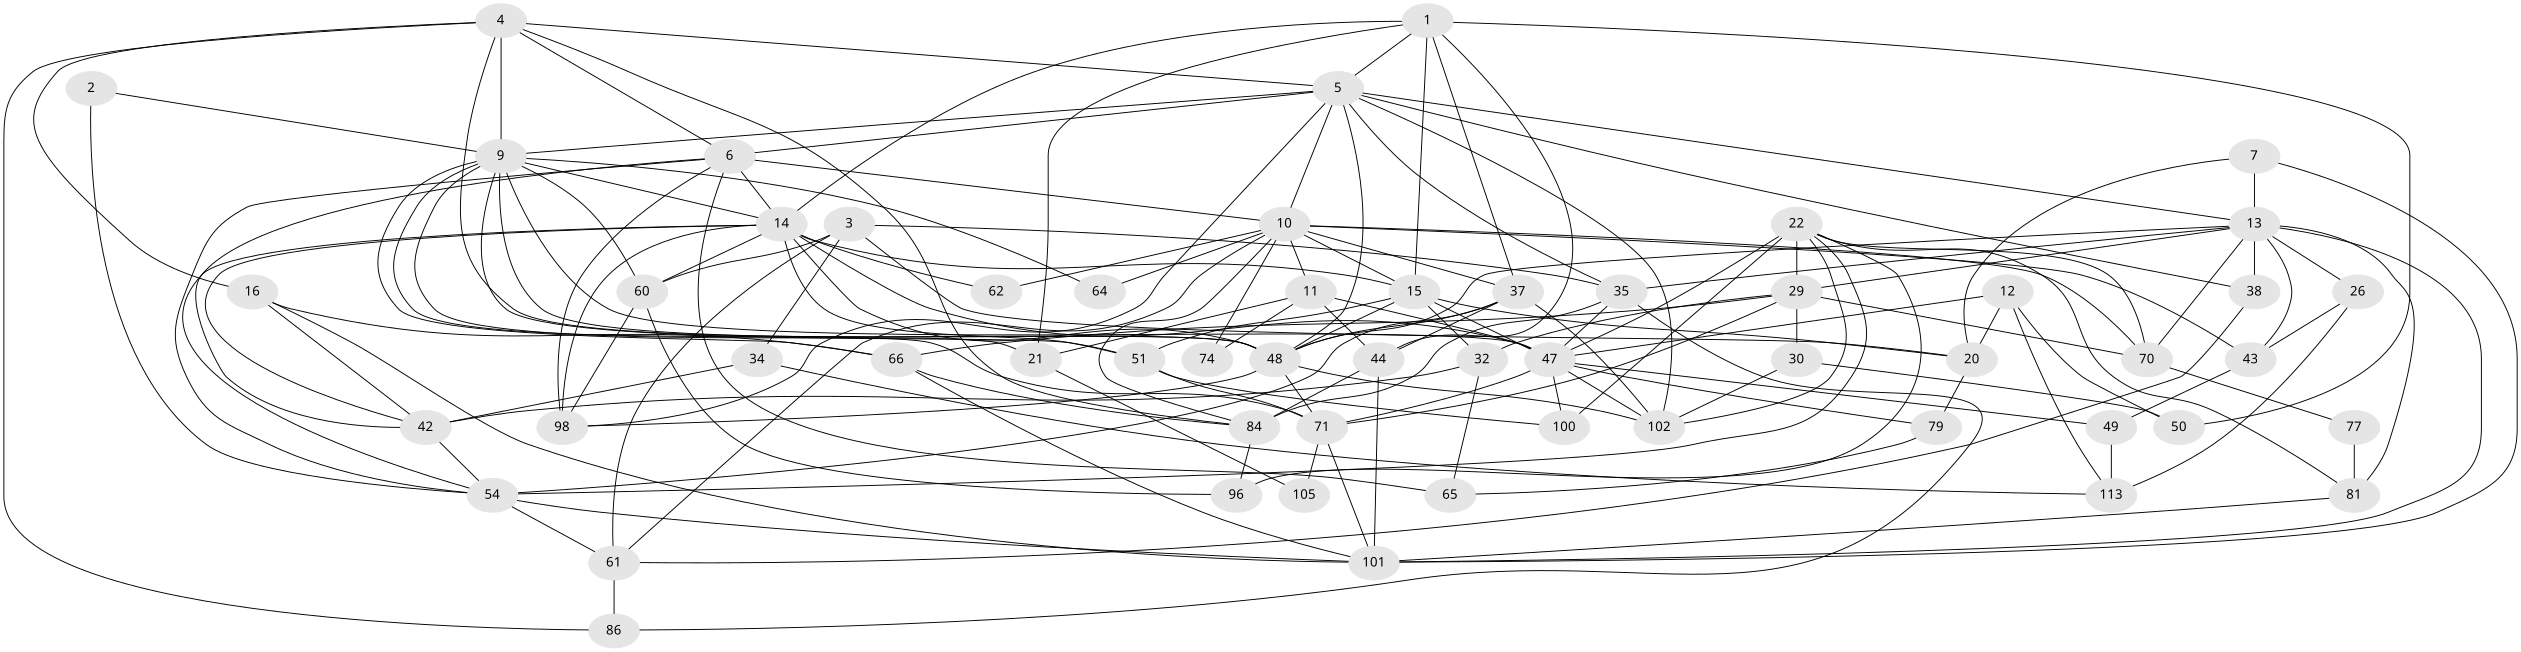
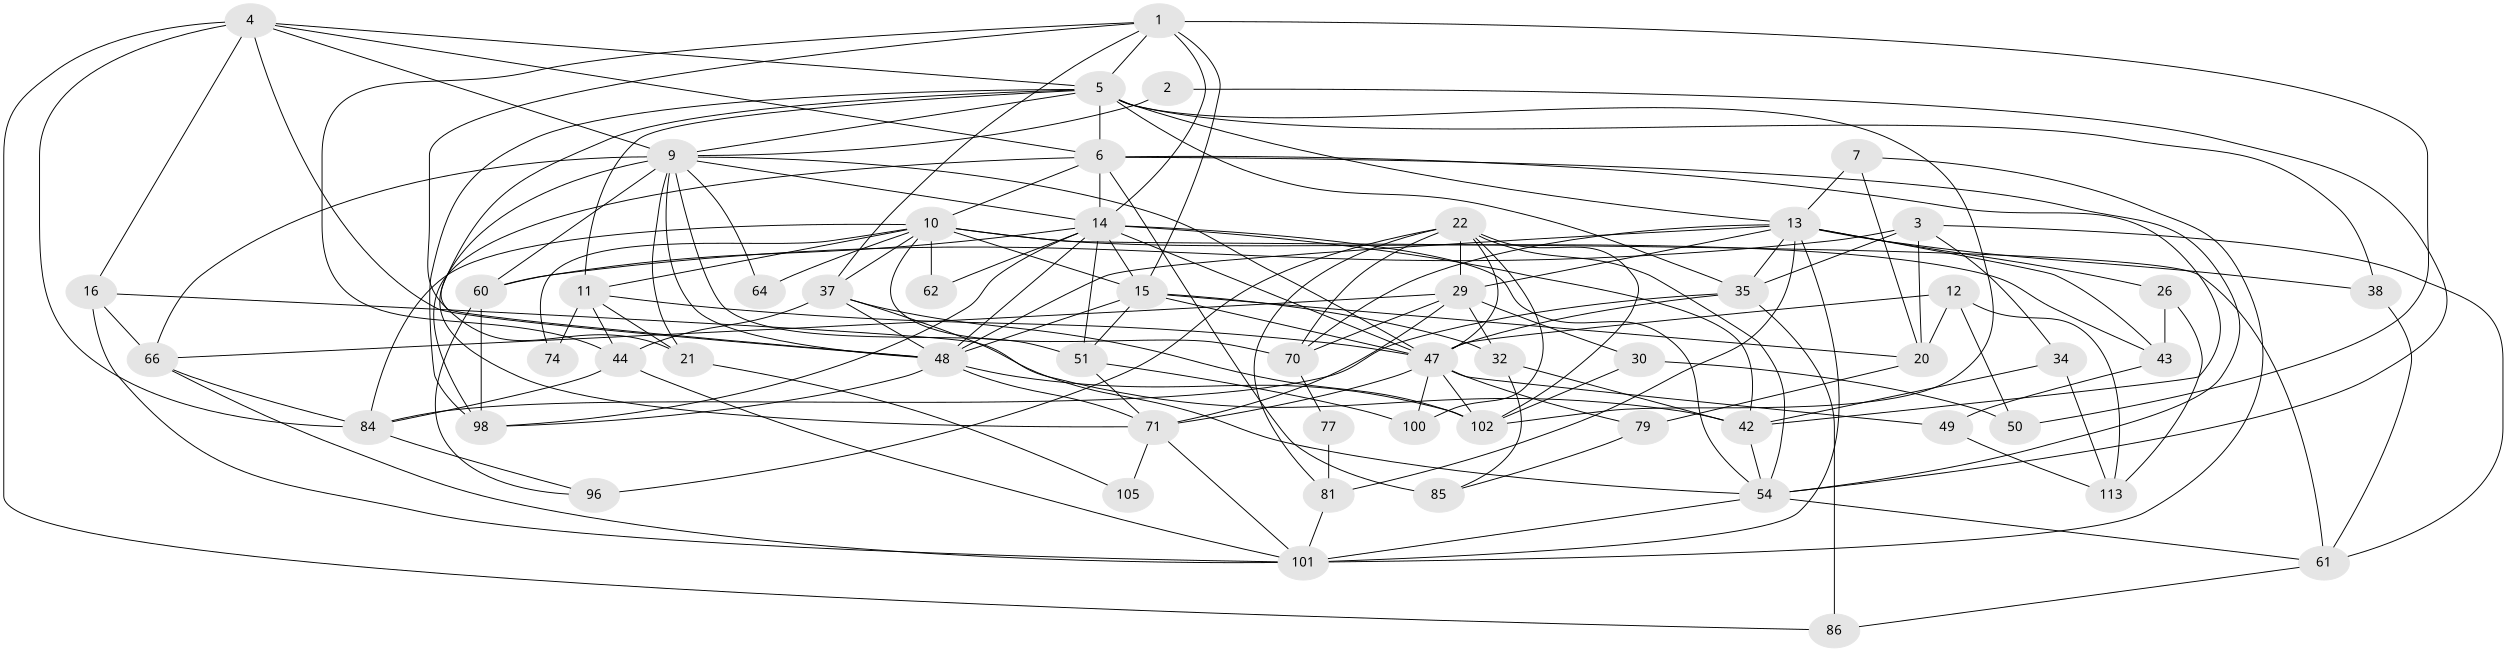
  graph {
    fontname="Noto Sans"
    node [color=gray90 fontname="Noto Sans" style=filled]
    edge [fontname="Noto Sans"]
    1 [super="+103+36"]
    5 [super="+111+39+40"]
    14 [super="+67"]
    15 [super="+55+114"]
    21
    37 [super="+75+99"]
    44
    50
    9 [super="+58+17"]
    35 [super="+45"]
    6 [super="+28+110"]
    48 [super="+94+87"]
    10 [super="+117+106+25"]
    13 [super="+52"]
    38
    98
    102
    54 [super="+63+68"]
    60 [super="+69"]
    42
    47 [super="+53"]
    51 [super="+90"]
    62
    20 [super="+92"]
    32 [super="+82"]
    105
    84 [super="+108"]
    101 [super="+116"]
    64
    66
    71
    2
    61
    3 [super="+33"]
    34 [super="+72"]
    79
    113
    86
    96
    4 [super="+23+46"]
    16 [super="+56"]
-   85 [label=65]
+   85
    11 [super="+104"]
    43 [super="+59"]
    70
    74
    26 [super="+80"]
    29 [super="+93+31"]
    81 [super="+107"]
    7 [super="+8"]
    100
    49
    77
    12 [super="+19"]
    30
    22 [super="+65+73+41+27"]
    1 -- 5
    1 -- 14 [weight=2]
    1 -- 15
    1 -- 21
    1 -- 37
    1 -- 44
    1 -- 50
    5 -- 9
    5 -- 35
    5 -- 6 [weight=2]
    5 -- 48
-   5 -- 10
+   5 -- 11
    5 -- 13
    5 -- 38
    5 -- 98
    5 -- 102
    14 -- 15
    14 -- 48
    14 -- 98
    14 -- 54
    14 -- 60
    14 -- 42
    14 -- 47
    14 -- 51
    14 -- 62
    15 -- 48
    15 -- 47
    15 -- 51
    15 -- 20
    15 -- 32
    21 -- 105
    37 -- 44 [weight=2]
    37 -- 48
    37 -- 102
    37 -- 54
    44 -- 84
    44 -- 101
    9 -- 14
    9 -- 21
    9 -- 48 [weight=2]
    9 -- 60
    9 -- 47
    9 -- 51
    9 -- 64
    9 -- 66
    9 -- 71
    35 -- 47
    35 -- 84
    35 -- 86
    6 -- 14
    6 -- 10
    6 -- 98
    6 -- 54
    6 -- 42
    6 -- 85 [weight=2]
    48 -- 98
    48 -- 102
    48 -- 71
    10 -- 15
    10 -- 37
    10 -- 62 [weight=2]
    10 -- 84
    10 -- 64
    10 -- 61
    10 -- 11
    10 -- 43 [weight=2]
    10 -- 70
    10 -- 74
    13 -- 35
    13 -- 48
    13 -- 38
    13 -- 101
    13 -- 43
    13 -- 70
    13 -- 26
    13 -- 29
    13 -- 81 [weight=2]
    38 -- 61
    54 -- 101
    54 -- 61
    60 -- 98
    60 -- 96
    42 -- 54
    47 -- 102
    47 -- 71
    47 -- 79
    47 -- 100
    47 -- 49
    51 -- 71
    51 -- 100
    20 -- 79
    32 -- 42
    32 -- 85
    84 -- 96
    66 -- 84
    66 -- 101
    71 -- 105
    71 -- 101
    2 -- 9
    2 -- 54
    61 -- 86
    3 -- 35
    3 -- 60
    3 -- 20
    3 -- 61
    3 -- 34
    34 -- 42
    34 -- 113
    79 -- 85
    4 -- 5
    4 -- 9
    4 -- 6
    4 -- 48
    4 -- 84
    4 -- 86
    4 -- 16
    16 -- 42
    16 -- 101
    16 -- 66
    11 -- 21
    11 -- 44
    11 -- 47
    11 -- 74 [weight=2]
    43 -- 49
    70 -- 77
    26 -- 113 [weight=2]
    26 -- 43
    29 -- 32
    29 -- 66
    29 -- 71
    29 -- 70
    29 -- 30
    81 -- 101
    7 -- 13 [weight=2]
    7 -- 20
    7 -- 101
    49 -- 113
    77 -- 81
    12 -- 50
    12 -- 47
    12 -- 20
    12 -- 113
    30 -- 50
    30 -- 102
    22 -- 102
    22 -- 54
    22 -- 47 [weight=2]
    22 -- 96 [weight=2]
    22 -- 70
    22 -- 29 [weight=2]
    22 -- 81
    22 -- 100 [weight=2]
  }
